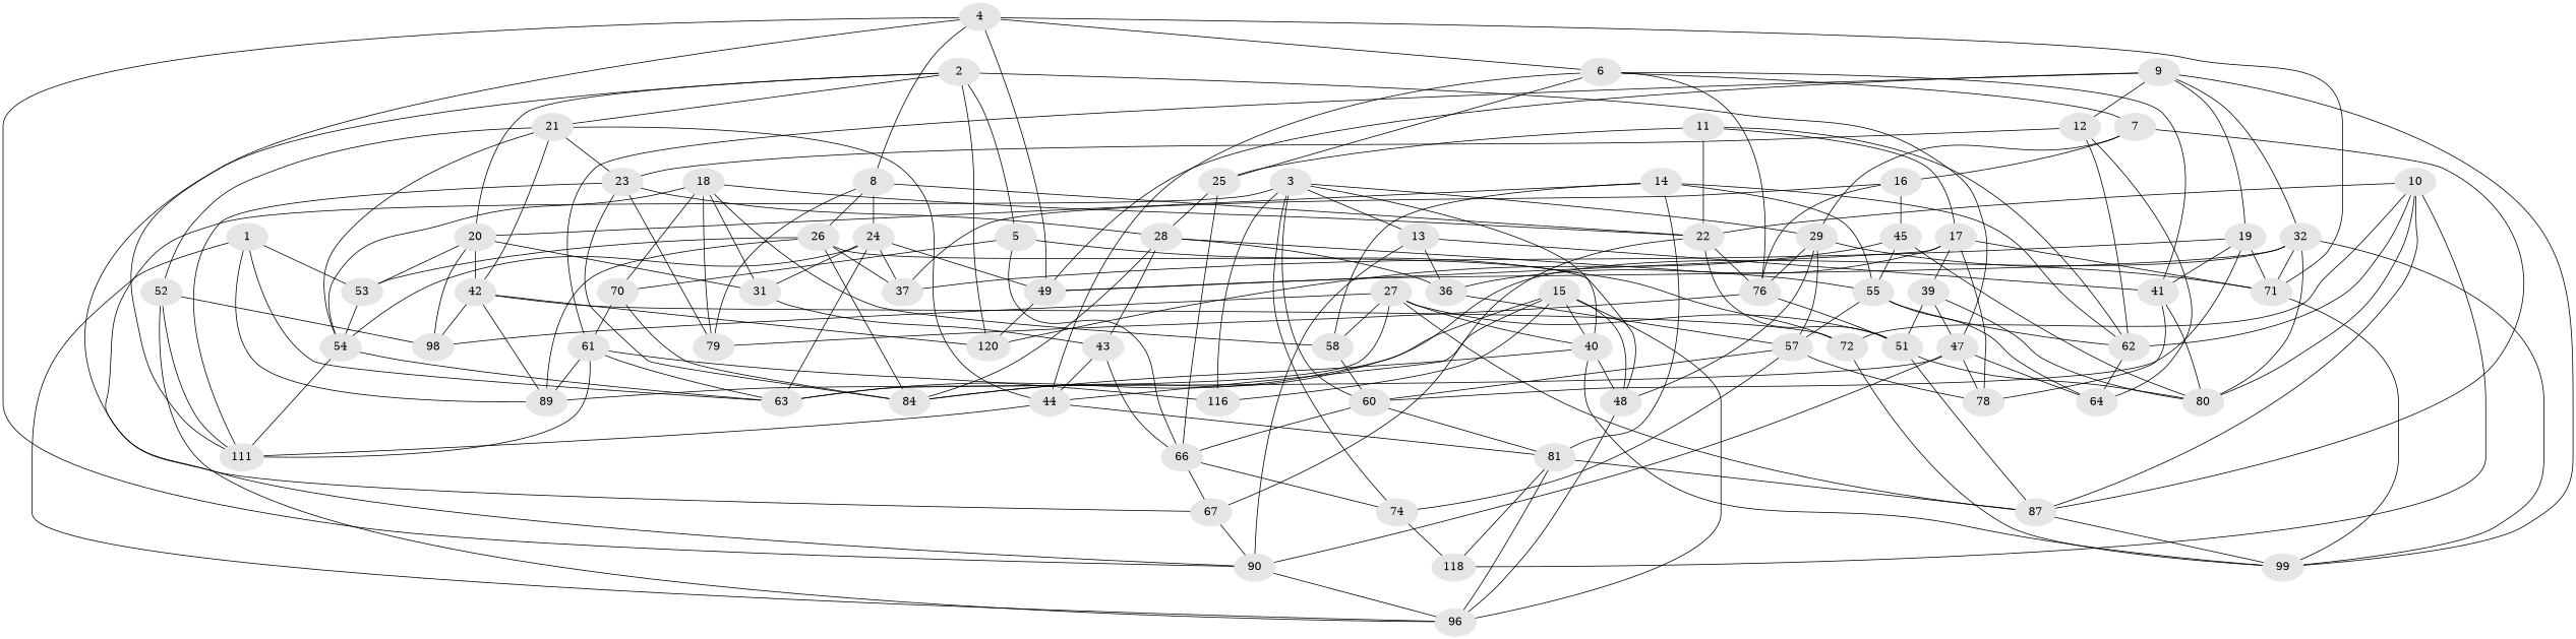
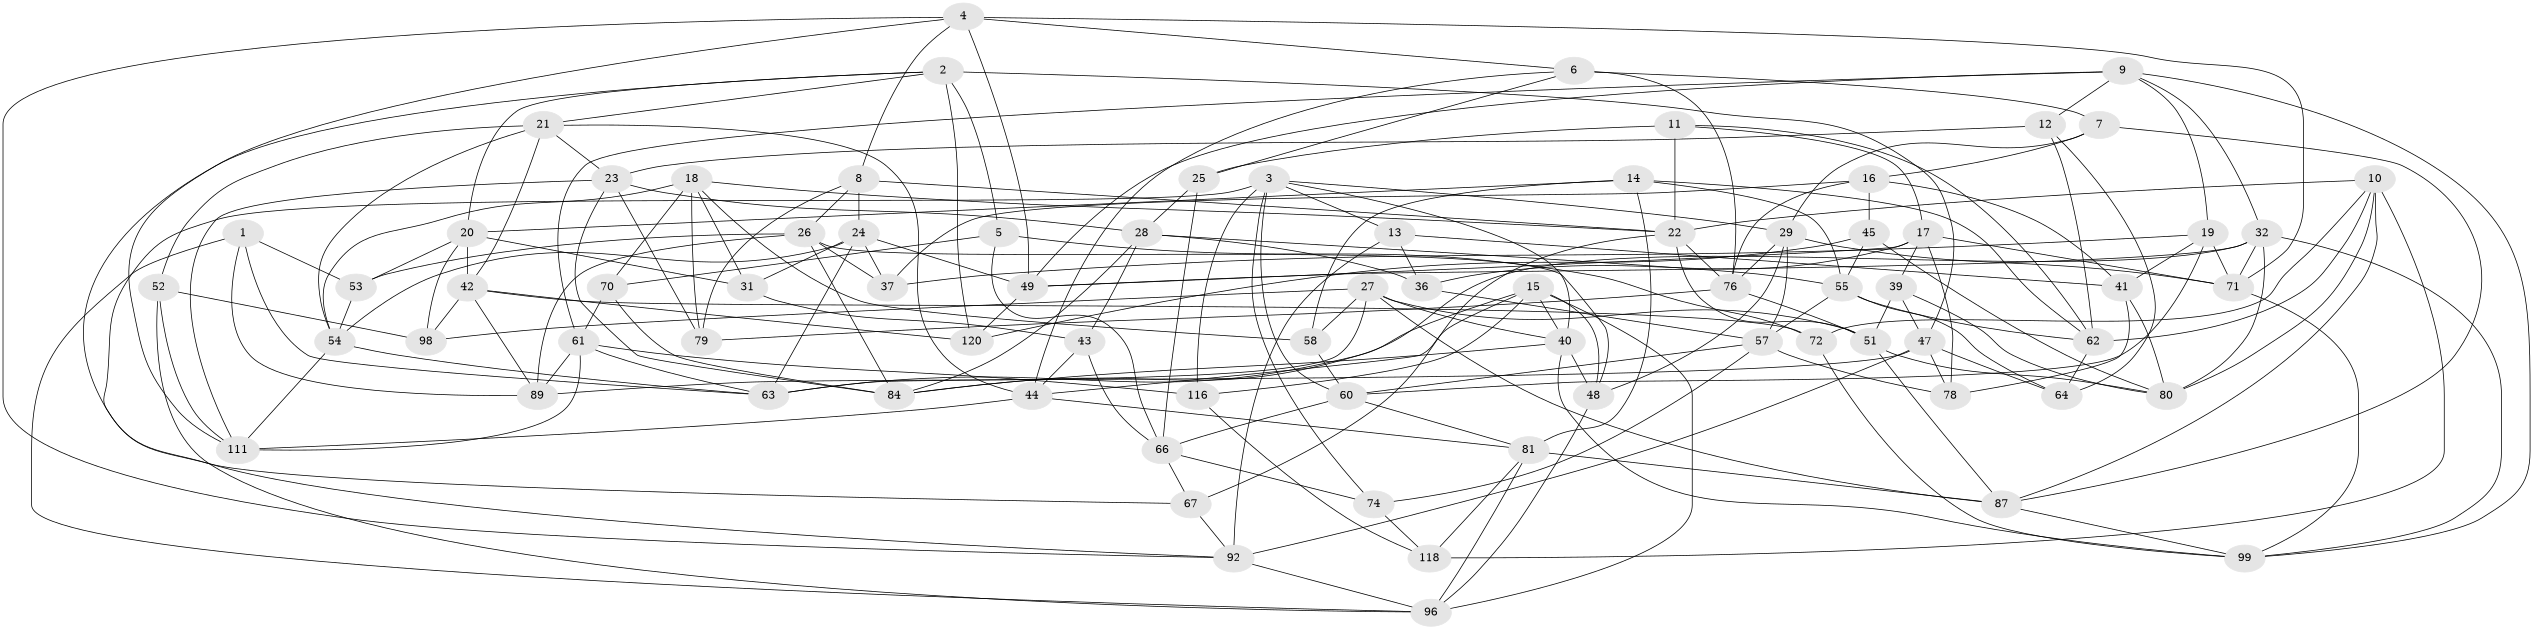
  graph {
    node [color=gray90 style=filled]
    1
    53
    63 [super="+65"]
    89 [super="+110"]
    96 [super="+104"]
    54 [super="+114"]
    2 [super="+117"]
    5
    20 [super="+34"]
    21 [super="+88"]
    47 [super="+73"]
    67
    120
    n14 [label=70]
    66 [super="+68"]
    72
    31
    42 [super="+109"]
    98
    44 [super="+75"]
    23 [super="+77"]
    52
-   90 [super="+97"]
+   90 [super="+97" label=92]
    64
    78
    3 [super="+35"]
    13
    29 [super="+105"]
    40 [super="+119"]
    60 [super="+103"]
    74
    116
    41
    36
    71 [super="+91"]
    n36 [label=76 super="+115"]
    48 [super="+59"]
    57 [super="+82"]
    99 [super="+123"]
    84 [super="+92"]
    81 [super="+102"]
    118
    4 [super="+76"]
    6 [super="+106"]
    8 [super="+69"]
    49 [super="+83"]
    111 [super="+113"]
    7
    25
    22 [super="+100"]
    24 [super="+50"]
    26 [super="+121"]
    79
    61 [super="+112"]
    16
    87 [super="+95"]
    28 [super="+38"]
    80 [super="+107"]
    51 [super="+101"]
    37
    45
    9 [super="+125"]
    12
    19 [super="+70"]
    32 [super="+108"]
    62 [super="+93"]
    10 [super="+56"]
    17 [super="+85"]
    39
    11
    14 [super="+124"]
    55 [super="+122"]
    58
    15 [super="+94"]
    18 [super="+33"]
    43
    27 [super="+86"]
    1 -- 53
    1 -- 63
    1 -- 89
    1 -- 96
    53 -- 54
    54 -- 63
    54 -- 111
    2 -- 5
    2 -- 20
    2 -- 21
    2 -- 47
    2 -- 67
    2 -- 120
    5 -- n14
    5 -- 66
    5 -- 72
    20 -- 53
    20 -- 31
    20 -- 42
    20 -- 98
    21 -- 54
    21 -- 42
    21 -- 44
    21 -- 23
    21 -- 52
    47 -- 89
    47 -- 90
    47 -- 64
    47 -- 78
    67 -- 90
    n14 -- 84
    n14 -- 61
    66 -- 67
    66 -- 74
    72 -- 99
    31 -- 43
    42 -- 89
    42 -- 120
    42 -- 72
    42 -- 98
    44 -- 81
    44 -- 111
    23 -- 84
    23 -- 111
    23 -- 79
    23 -- 28
    52 -- 96
    52 -- 98
    52 -- 111
    90 -- 96
    3 -- 90
    3 -- 13
    3 -- 29
    3 -- 40
    3 -- 60
    3 -- 74
    3 -- 116
    13 -- 90
    13 -- 41
    13 -- 36
    29 -- 71
    29 -- n36
    29 -- 48
    29 -- 57
    40 -- 48
    40 -- 99
    40 -- 84
    60 -- 66
    60 -- 81
    74 -- 118
+   116 -- 118
    41 -- 78
    41 -- 80
    36 -- 57
    71 -- 99
    n36 -- 79
    n36 -- 51
    48 -- 96
    57 -- 78
    57 -- 60
    57 -- 74
    81 -- 96
    81 -- 118
    81 -- 87
    4 -- 90
    4 -- 71
    4 -- 6
    4 -- 8
    4 -- 49
    4 -- 111
    6 -- 44
-   6 -- 41
+   16 -- 41
    6 -- n36
    6 -- 7
    6 -- 25
    8 -- 22
    8 -- 24
    8 -- 26
    8 -- 79
    49 -- 120
    7 -- 29
    7 -- 16
    7 -- 87
    25 -- 66
    25 -- 28
    22 -- 67
    22 -- n36
    22 -- 51
    24 -- 63
    24 -- 54
    24 -- 31
    24 -- 49
    24 -- 37
    26 -- 53
    26 -- 89
    26 -- 48
    26 -- 84
    26 -- 37
    61 -- 63
    61 -- 89
    61 -- 116
    61 -- 111
    16 -- n36
    16 -- 37
    16 -- 45
    87 -- 99
    28 -- 36
    28 -- 84
    28 -- 55
    28 -- 43
    51 -- 87
    51 -- 80
    45 -- 120
    45 -- 80
    45 -- 55
    9 -- 99
    9 -- 49
    9 -- 61
    9 -- 12
    9 -- 19
    9 -- 32
    12 -- 23
    12 -- 64
    12 -- 62
    19 -- 60
    19 -- 41
    19 -- 71
    19 -- 37
    32 -- 71
    32 -- 99
    32 -- 84
    32 -- 49
    32 -- 80
    62 -- 64
    10 -- 72
    10 -- 118
    10 -- 22
    10 -- 87
    10 -- 80
    10 -- 62
    17 -- 78
    17 -- 36
    17 -- 71
    17 -- 49
    17 -- 39
    39 -- 47
    39 -- 80
    39 -- 51
    11 -- 25
    11 -- 22
    11 -- 62
    11 -- 17
    14 -- 20
    14 -- 81
    14 -- 62
    14 -- 55
    14 -- 58
    55 -- 64
    55 -- 57
    55 -- 62
    58 -- 60
    15 -- 63
    15 -- 96
    15 -- 44
    15 -- 40
    15 -- 116
    15 -- 48
    18 -- 54
    18 -- n14
    18 -- 31
    18 -- 22
    18 -- 79
    18 -- 58
    43 -- 66
    43 -- 44
    27 -- 63
    27 -- 98
    27 -- 40
    27 -- 87
    27 -- 51
    27 -- 58
  }
